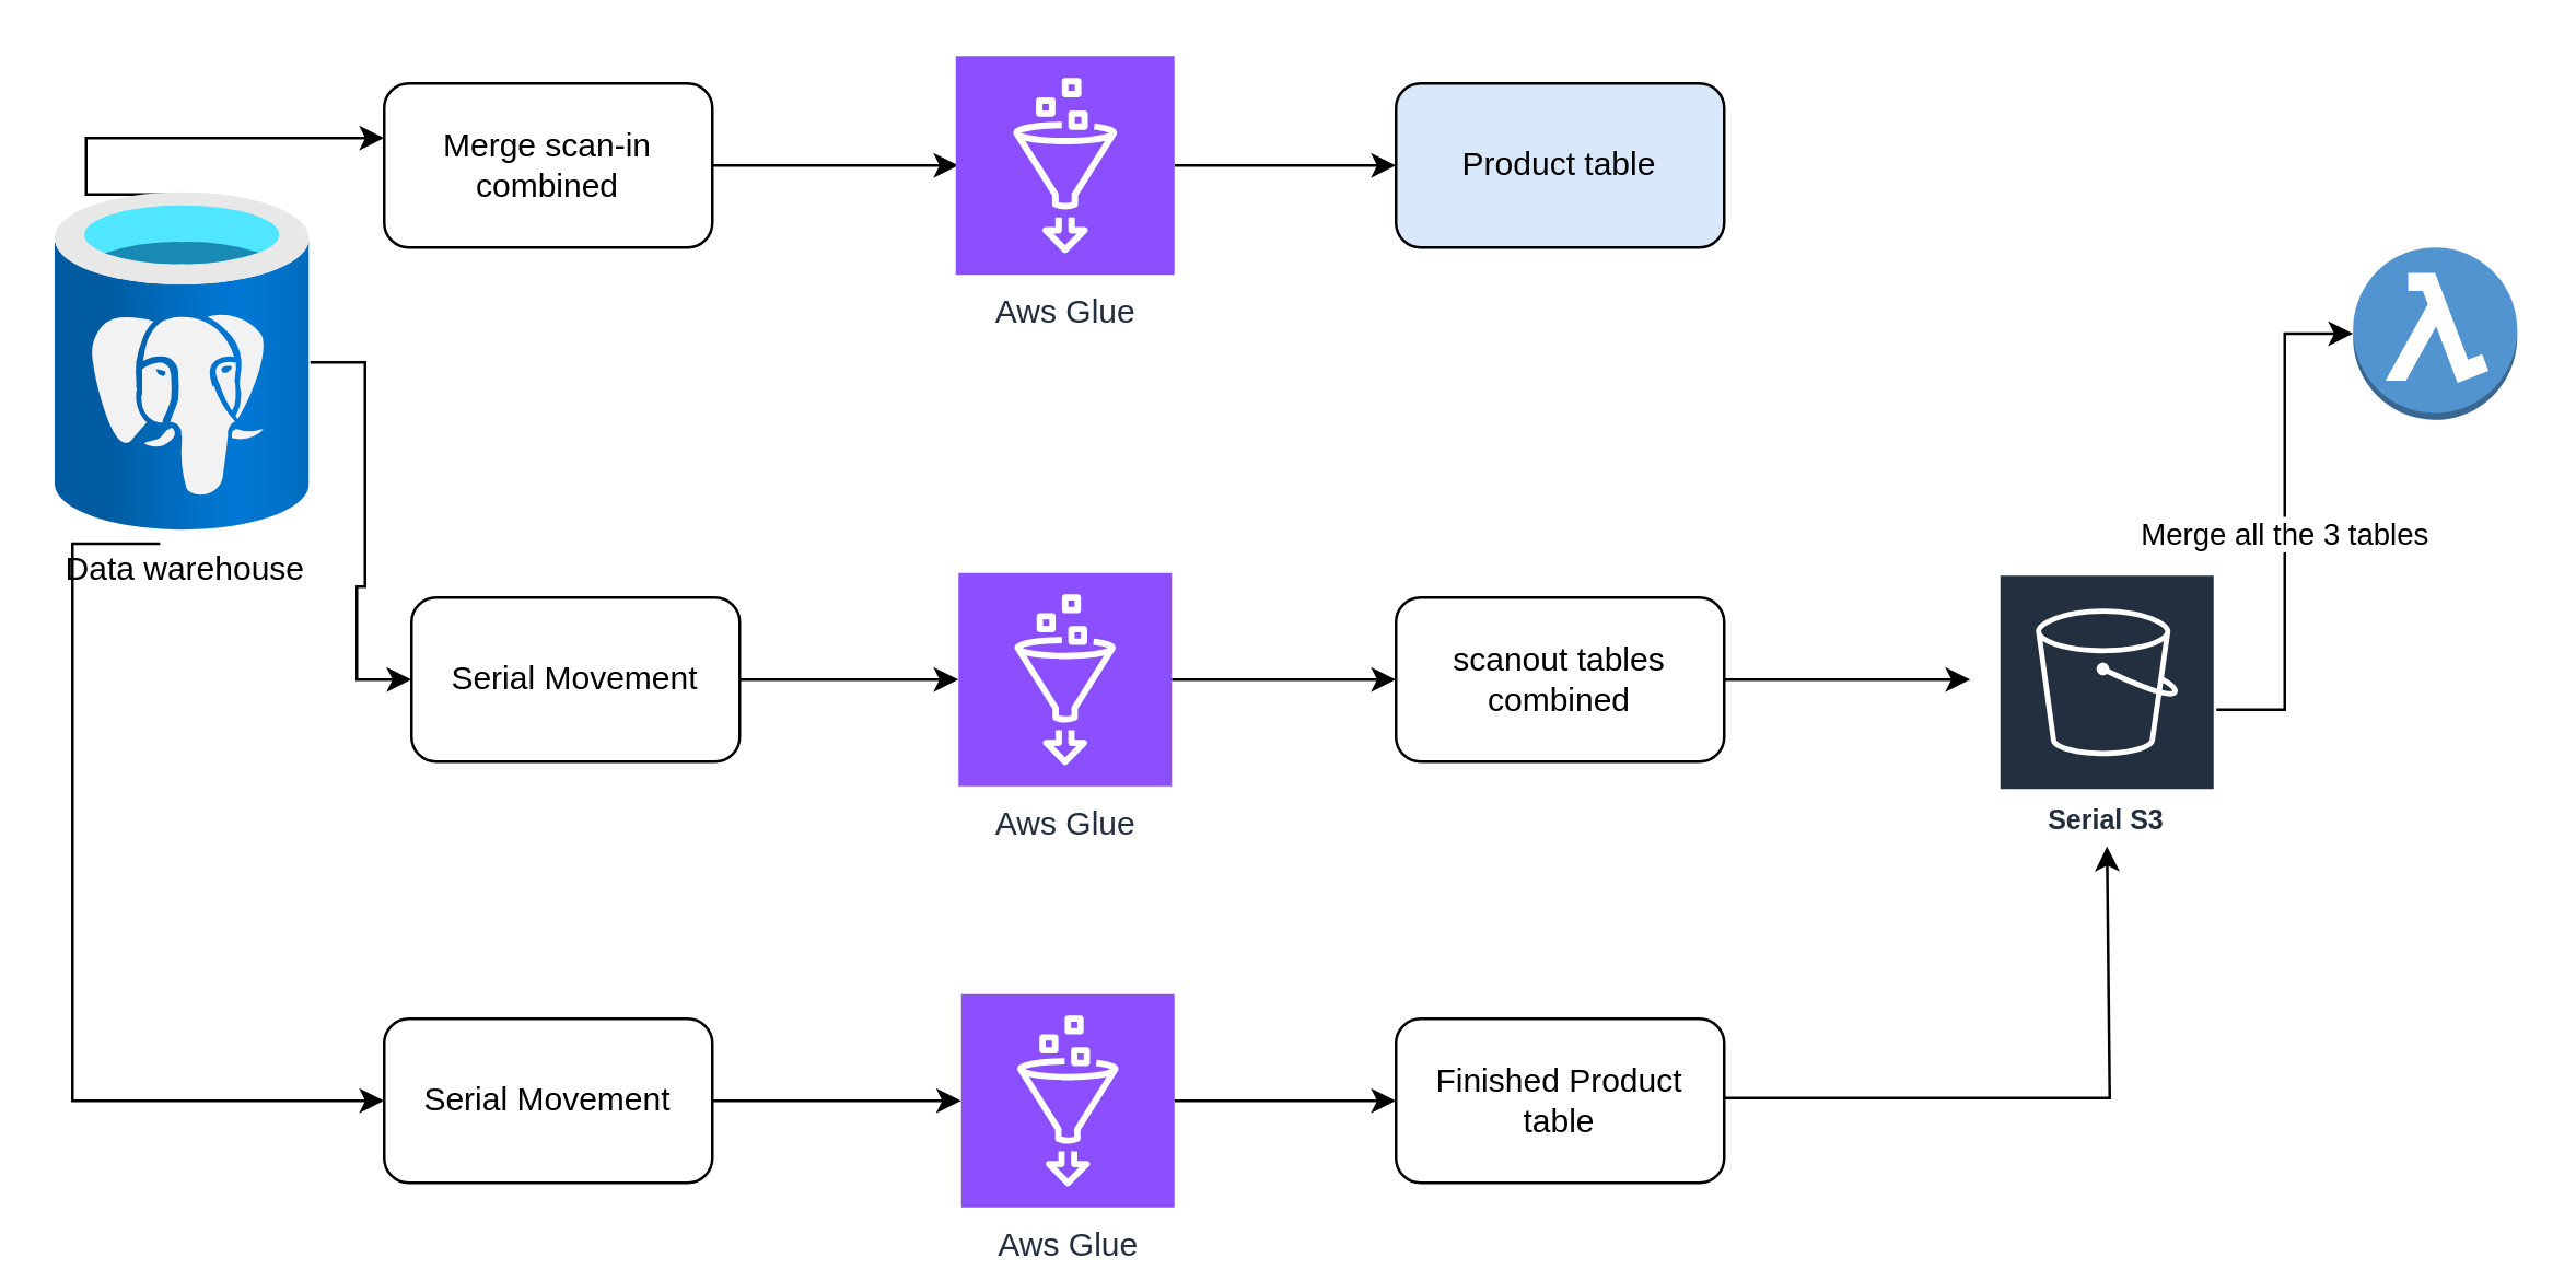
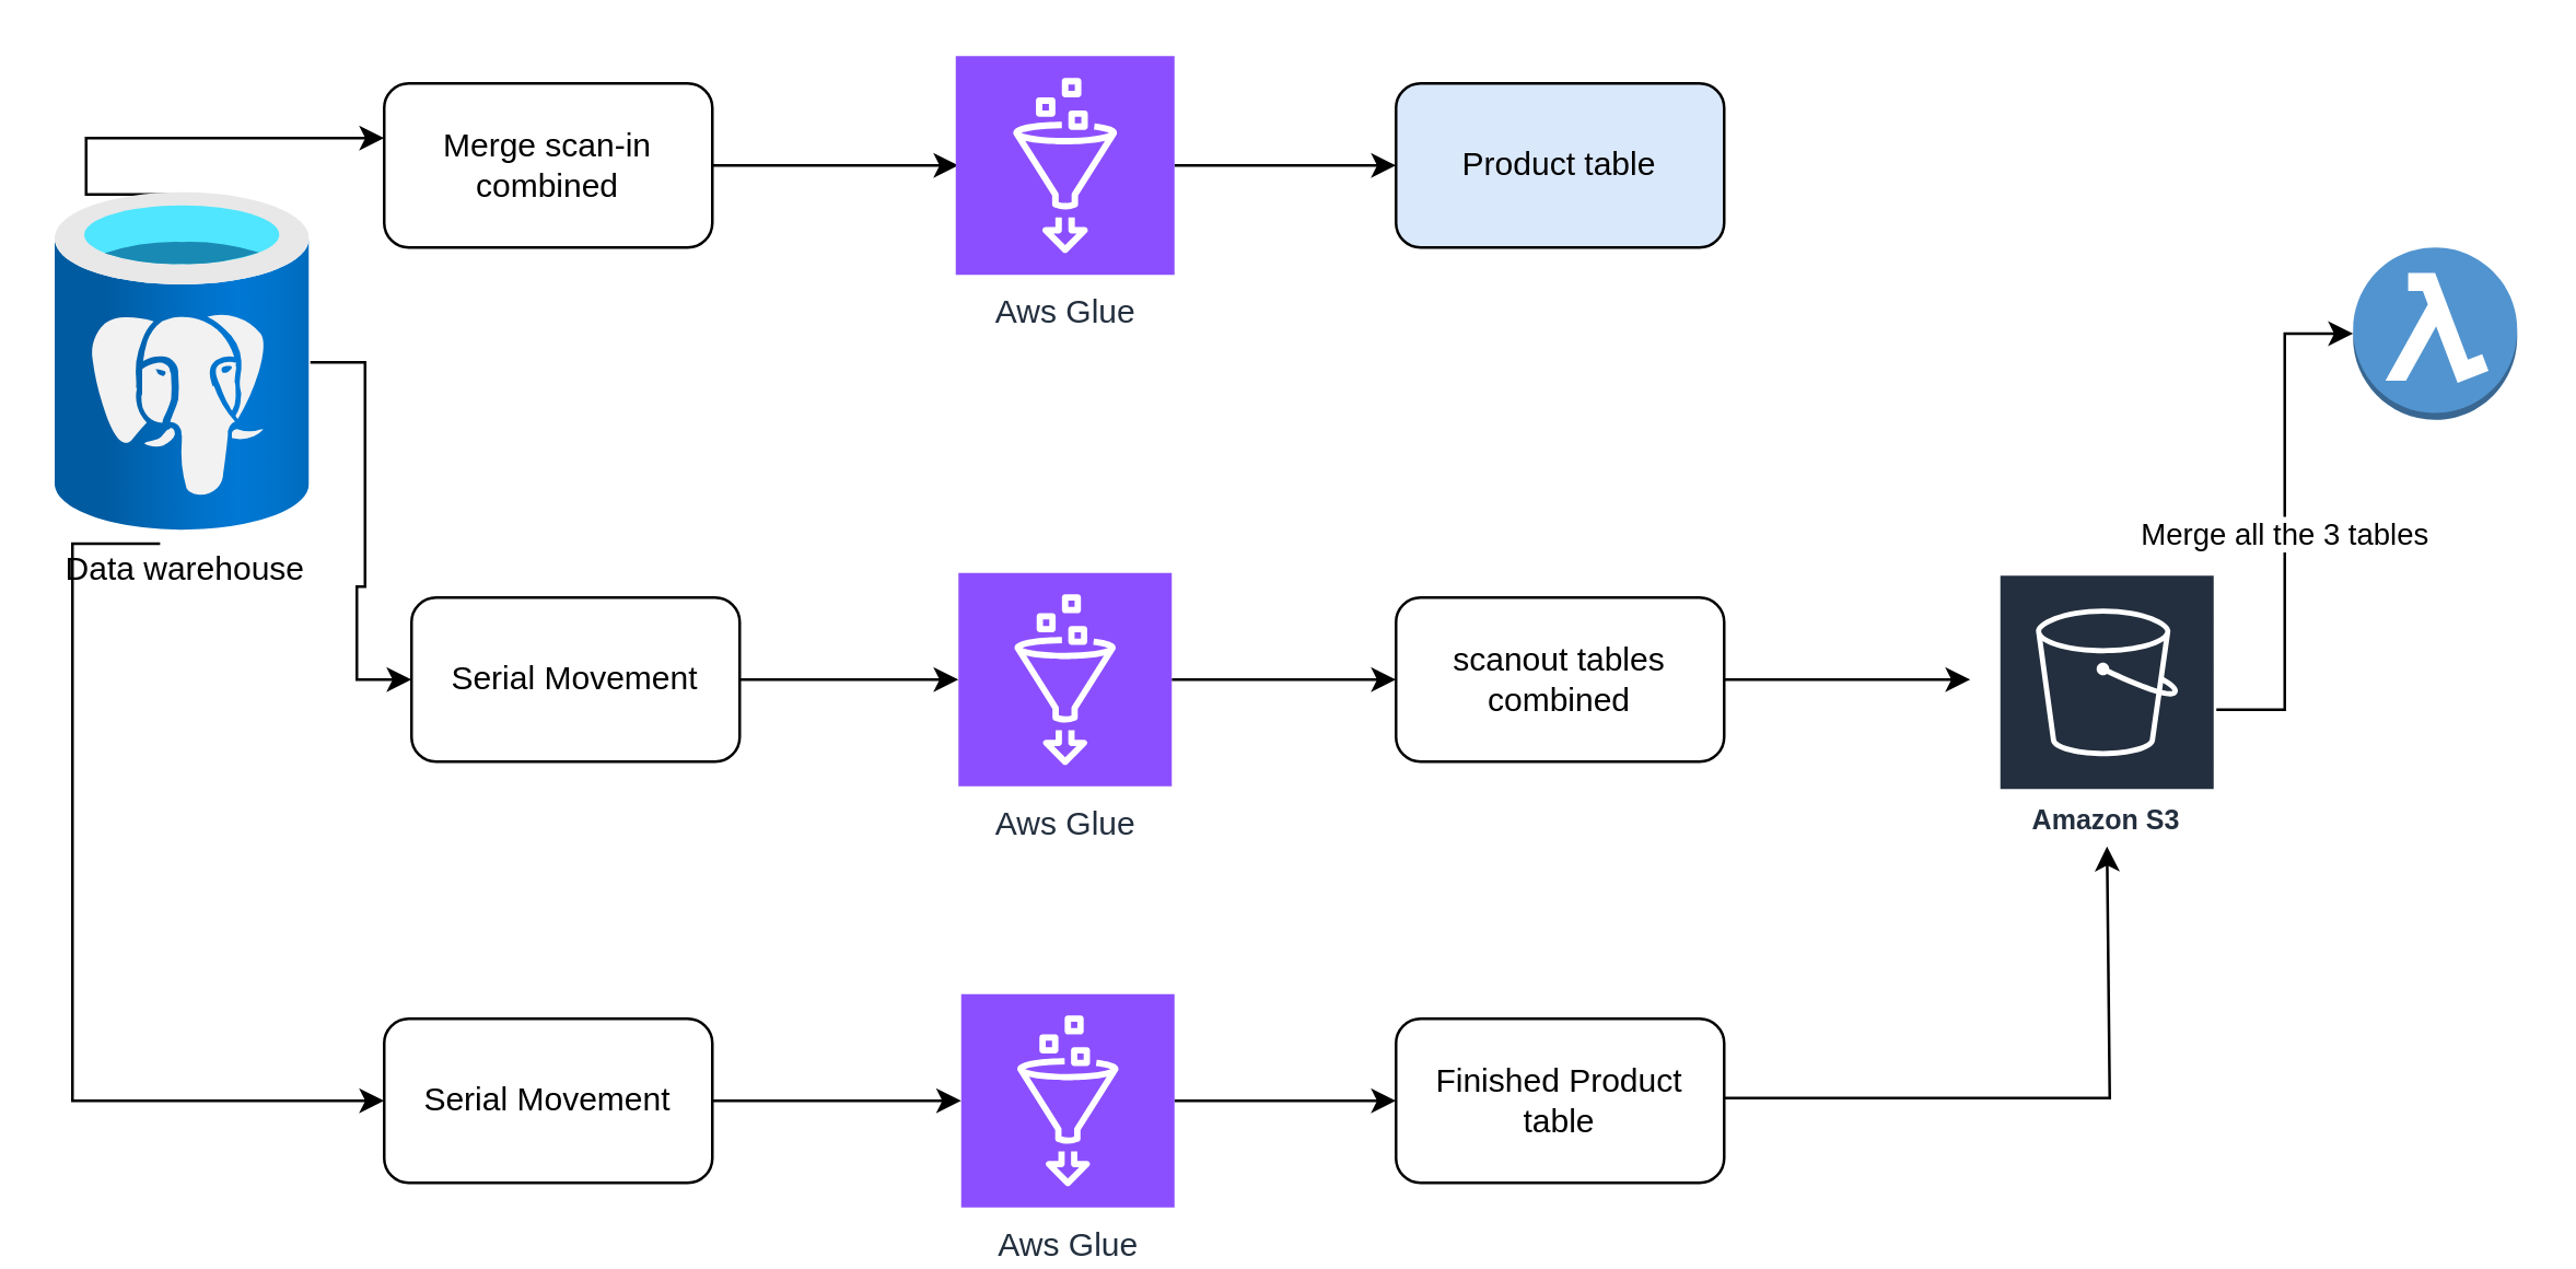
  <mxCell id="0" />
  <mxCell id="1" parent="0" />
- <mxCell id="2" value="Serial S3" style="sketch=0;outlineConnect=0;fontColor=#232F3E;gradientColor=none;strokeColor=#ffffff;fillColor=#232F3E;dashed=0;verticalLabelPosition=middle;verticalAlign=bottom;align=center;html=1;whiteSpace=wrap;fontSize=10;fontStyle=1;spacing=3;shape=mxgraph.aws4.productIcon;prIcon=mxgraph.aws4.s3;" parent="1" vertex="1"><mxGeometry x="730" y="209" width="80" height="100" as="geometry" /></mxCell>
+ <mxCell id="2" value="Amazon S3" style="sketch=0;outlineConnect=0;fontColor=#232F3E;gradientColor=none;strokeColor=#ffffff;fillColor=#232F3E;dashed=0;verticalLabelPosition=middle;verticalAlign=bottom;align=center;html=1;whiteSpace=wrap;fontSize=10;fontStyle=1;spacing=3;shape=mxgraph.aws4.productIcon;prIcon=mxgraph.aws4.s3;" parent="1" vertex="1"><mxGeometry x="730" y="209" width="80" height="100" as="geometry" /></mxCell>
  <mxCell id="3" style="edgeStyle=orthogonalEdgeStyle;rounded=0;orthogonalLoop=1;jettySize=auto;html=1;exitX=0.444;exitY=0.005;exitDx=0;exitDy=0;exitPerimeter=0;" parent="1" source="5" edge="1"><mxGeometry relative="1" as="geometry"><mxPoint x="140" y="50" as="targetPoint" /><Array as="points"><mxPoint x="31" y="50" /></Array></mxGeometry></mxCell>
  <mxCell id="4" style="edgeStyle=orthogonalEdgeStyle;rounded=0;orthogonalLoop=1;jettySize=auto;html=1;entryX=0;entryY=0.5;entryDx=0;entryDy=0;" parent="1" source="5" target="7" edge="1"><mxGeometry relative="1" as="geometry"><mxPoint x="37" y="300" as="targetPoint" /></mxGeometry></mxCell>
  <mxCell id="5" value="Data warehouse" style="image;aspect=fixed;html=1;points=[];align=center;fontSize=12;image=img/lib/azure2/databases/Azure_Database_PostgreSQL_Server.svg;" parent="1" vertex="1"><mxGeometry x="20" y="70" width="93" height="124" as="geometry" /></mxCell>
  <mxCell id="6" value="Merge scan-in combined" style="rounded=1;whiteSpace=wrap;html=1;" parent="1" vertex="1"><mxGeometry x="140" y="30" width="120" height="60" as="geometry" /></mxCell>
  <mxCell id="7" value="Serial Movement" style="rounded=1;whiteSpace=wrap;html=1;" parent="1" vertex="1"><mxGeometry x="150" y="218" width="120" height="60" as="geometry" /></mxCell>
  <mxCell id="8" style="edgeStyle=orthogonalEdgeStyle;rounded=0;orthogonalLoop=1;jettySize=auto;html=1;exitX=1;exitY=0.5;exitDx=0;exitDy=0;exitPerimeter=0;" parent="1" source="9" edge="1"><mxGeometry relative="1" as="geometry"><mxPoint x="510" y="248" as="targetPoint" /></mxGeometry></mxCell>
  <mxCell id="9" value="Aws Glue" style="sketch=0;points=[[0,0,0],[0.25,0,0],[0.5,0,0],[0.75,0,0],[1,0,0],[0,1,0],[0.25,1,0],[0.5,1,0],[0.75,1,0],[1,1,0],[0,0.25,0],[0,0.5,0],[0,0.75,0],[1,0.25,0],[1,0.5,0],[1,0.75,0]];outlineConnect=0;fontColor=#232F3E;fillColor=#8C4FFF;strokeColor=#ffffff;dashed=0;verticalLabelPosition=bottom;verticalAlign=top;align=center;html=1;fontSize=12;fontStyle=0;aspect=fixed;shape=mxgraph.aws4.resourceIcon;resIcon=mxgraph.aws4.glue;" parent="1" vertex="1"><mxGeometry x="350" y="209" width="78" height="78" as="geometry" /></mxCell>
  <mxCell id="10" style="edgeStyle=orthogonalEdgeStyle;rounded=0;orthogonalLoop=1;jettySize=auto;html=1;" parent="1" source="6" edge="1"><mxGeometry relative="1" as="geometry"><mxPoint x="350" y="60" as="targetPoint" /></mxGeometry></mxCell>
  <mxCell id="11" style="edgeStyle=orthogonalEdgeStyle;rounded=0;orthogonalLoop=1;jettySize=auto;html=1;exitX=1;exitY=0.5;exitDx=0;exitDy=0;exitPerimeter=0;" parent="1" source="12" edge="1"><mxGeometry relative="1" as="geometry"><mxPoint x="510" y="60" as="targetPoint" /></mxGeometry></mxCell>
  <mxCell id="12" value="Aws Glue" style="sketch=0;points=[[0,0,0],[0.25,0,0],[0.5,0,0],[0.75,0,0],[1,0,0],[0,1,0],[0.25,1,0],[0.5,1,0],[0.75,1,0],[1,1,0],[0,0.25,0],[0,0.5,0],[0,0.75,0],[1,0.25,0],[1,0.5,0],[1,0.75,0]];outlineConnect=0;fontColor=#232F3E;fillColor=#8C4FFF;strokeColor=#ffffff;dashed=0;verticalLabelPosition=bottom;verticalAlign=top;align=center;html=1;fontSize=12;fontStyle=0;aspect=fixed;shape=mxgraph.aws4.resourceIcon;resIcon=mxgraph.aws4.glue;" parent="1" vertex="1"><mxGeometry x="349" y="20" width="80" height="80" as="geometry" /></mxCell>
  <mxCell id="13" style="edgeStyle=orthogonalEdgeStyle;rounded=0;orthogonalLoop=1;jettySize=auto;html=1;entryX=0;entryY=0.5;entryDx=0;entryDy=0;exitX=0.409;exitY=1.035;exitDx=0;exitDy=0;exitPerimeter=0;" parent="1" source="5" target="14" edge="1"><mxGeometry relative="1" as="geometry"><mxPoint x="37" y="452" as="targetPoint" /><mxPoint x="26" y="210" as="sourcePoint" /><Array as="points"><mxPoint x="26" y="198" /><mxPoint x="26" y="402" /></Array></mxGeometry></mxCell>
  <mxCell id="14" value="Serial Movement" style="rounded=1;whiteSpace=wrap;html=1;" parent="1" vertex="1"><mxGeometry x="140" y="372" width="120" height="60" as="geometry" /></mxCell>
  <mxCell id="15" style="edgeStyle=orthogonalEdgeStyle;rounded=0;orthogonalLoop=1;jettySize=auto;html=1;exitX=1;exitY=0.5;exitDx=0;exitDy=0;exitPerimeter=0;entryX=0;entryY=0.5;entryDx=0;entryDy=0;" parent="1" source="16" target="18" edge="1"><mxGeometry relative="1" as="geometry"><mxPoint x="500" y="402" as="targetPoint" /></mxGeometry></mxCell>
  <mxCell id="16" value="Aws Glue" style="sketch=0;points=[[0,0,0],[0.25,0,0],[0.5,0,0],[0.75,0,0],[1,0,0],[0,1,0],[0.25,1,0],[0.5,1,0],[0.75,1,0],[1,1,0],[0,0.25,0],[0,0.5,0],[0,0.75,0],[1,0.25,0],[1,0.5,0],[1,0.75,0]];outlineConnect=0;fontColor=#232F3E;fillColor=#8C4FFF;strokeColor=#ffffff;dashed=0;verticalLabelPosition=bottom;verticalAlign=top;align=center;html=1;fontSize=12;fontStyle=0;aspect=fixed;shape=mxgraph.aws4.resourceIcon;resIcon=mxgraph.aws4.glue;" parent="1" vertex="1"><mxGeometry x="351" y="363" width="78" height="78" as="geometry" /></mxCell>
  <mxCell id="17" style="edgeStyle=orthogonalEdgeStyle;rounded=0;orthogonalLoop=1;jettySize=auto;html=1;" parent="1" edge="1"><mxGeometry relative="1" as="geometry"><mxPoint x="770" y="309" as="targetPoint" /><mxPoint x="620" y="401" as="sourcePoint" /><Array as="points"><mxPoint x="771" y="401" /></Array></mxGeometry></mxCell>
  <mxCell id="18" value="Finished Product table" style="rounded=1;whiteSpace=wrap;html=1;" parent="1" vertex="1"><mxGeometry x="510" y="372" width="120" height="60" as="geometry" /></mxCell>
  <mxCell id="19" style="edgeStyle=orthogonalEdgeStyle;rounded=0;orthogonalLoop=1;jettySize=auto;html=1;exitX=1;exitY=0.5;exitDx=0;exitDy=0;entryX=0;entryY=0.5;entryDx=0;entryDy=0;entryPerimeter=0;" parent="1" source="14" target="16" edge="1"><mxGeometry relative="1" as="geometry" /></mxCell>
  <mxCell id="20" style="edgeStyle=orthogonalEdgeStyle;rounded=0;orthogonalLoop=1;jettySize=auto;html=1;exitX=1;exitY=0.5;exitDx=0;exitDy=0;entryX=0;entryY=0.5;entryDx=0;entryDy=0;entryPerimeter=0;" parent="1" source="7" target="9" edge="1"><mxGeometry relative="1" as="geometry" /></mxCell>
  <mxCell id="21" style="edgeStyle=orthogonalEdgeStyle;rounded=0;orthogonalLoop=1;jettySize=auto;html=1;exitX=1;exitY=0.5;exitDx=0;exitDy=0;" parent="1" source="22" edge="1"><mxGeometry relative="1" as="geometry"><mxPoint x="720" y="248" as="targetPoint" /></mxGeometry></mxCell>
  <mxCell id="22" value="scanout tables combined" style="rounded=1;whiteSpace=wrap;html=1;" parent="1" vertex="1"><mxGeometry x="510" y="218" width="120" height="60" as="geometry" /></mxCell>
  <mxCell id="23" value="Product table" style="rounded=1;whiteSpace=wrap;html=1;fillColor=#dae8fc;" parent="1" vertex="1"><mxGeometry x="510" y="30" width="120" height="60" as="geometry" /></mxCell>
  <mxCell id="24" value="" style="outlineConnect=0;dashed=0;verticalLabelPosition=bottom;verticalAlign=top;align=center;html=1;shape=mxgraph.aws3.lambda_function;fillColor=#5294CF;gradientColor=none;" vertex="1" parent="1"><mxGeometry x="860" y="90" width="60" height="63" as="geometry" /></mxCell>
  <mxCell id="25" style="edgeStyle=orthogonalEdgeStyle;rounded=0;orthogonalLoop=1;jettySize=auto;html=1;entryX=0;entryY=0.5;entryDx=0;entryDy=0;entryPerimeter=0;" edge="1" parent="1" source="2" target="24"><mxGeometry relative="1" as="geometry" /></mxCell>
  <mxCell id="26" value="Merge all the 3 tables" style="edgeLabel;html=1;align=center;verticalAlign=middle;resizable=0;points=[];" vertex="1" connectable="0" parent="25"><mxGeometry x="-0.214" y="1" relative="1" as="geometry"><mxPoint y="-16" as="offset" /></mxGeometry></mxCell>
